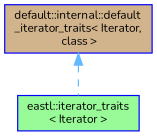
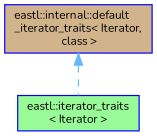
  digraph {
    fontname=Nunito
    node [color=blue fontname=Nunito fontsize=10 shape=box style=filled]
    n1 [fillcolor=palegreen fontcolor=black height=0.2 label="eastl::iterator_traits\l\< Iterator \>" width=0.4]
-   n2 [fillcolor=tan height=0.2 label="default::internal::default\l_iterator_traits\< Iterator,\l class \>" width=0.4]
+   n2 [fillcolor=tan height=0.2 label="eastl::internal::default\l_iterator_traits\< Iterator,\l class \>" width=0.4]
    n2 -> n1 [color=steelblue1 dir=back fontname=Nunito fontsize=10 labelfontname=Helvetica labelfontsize=10 style=dashed]
  }
